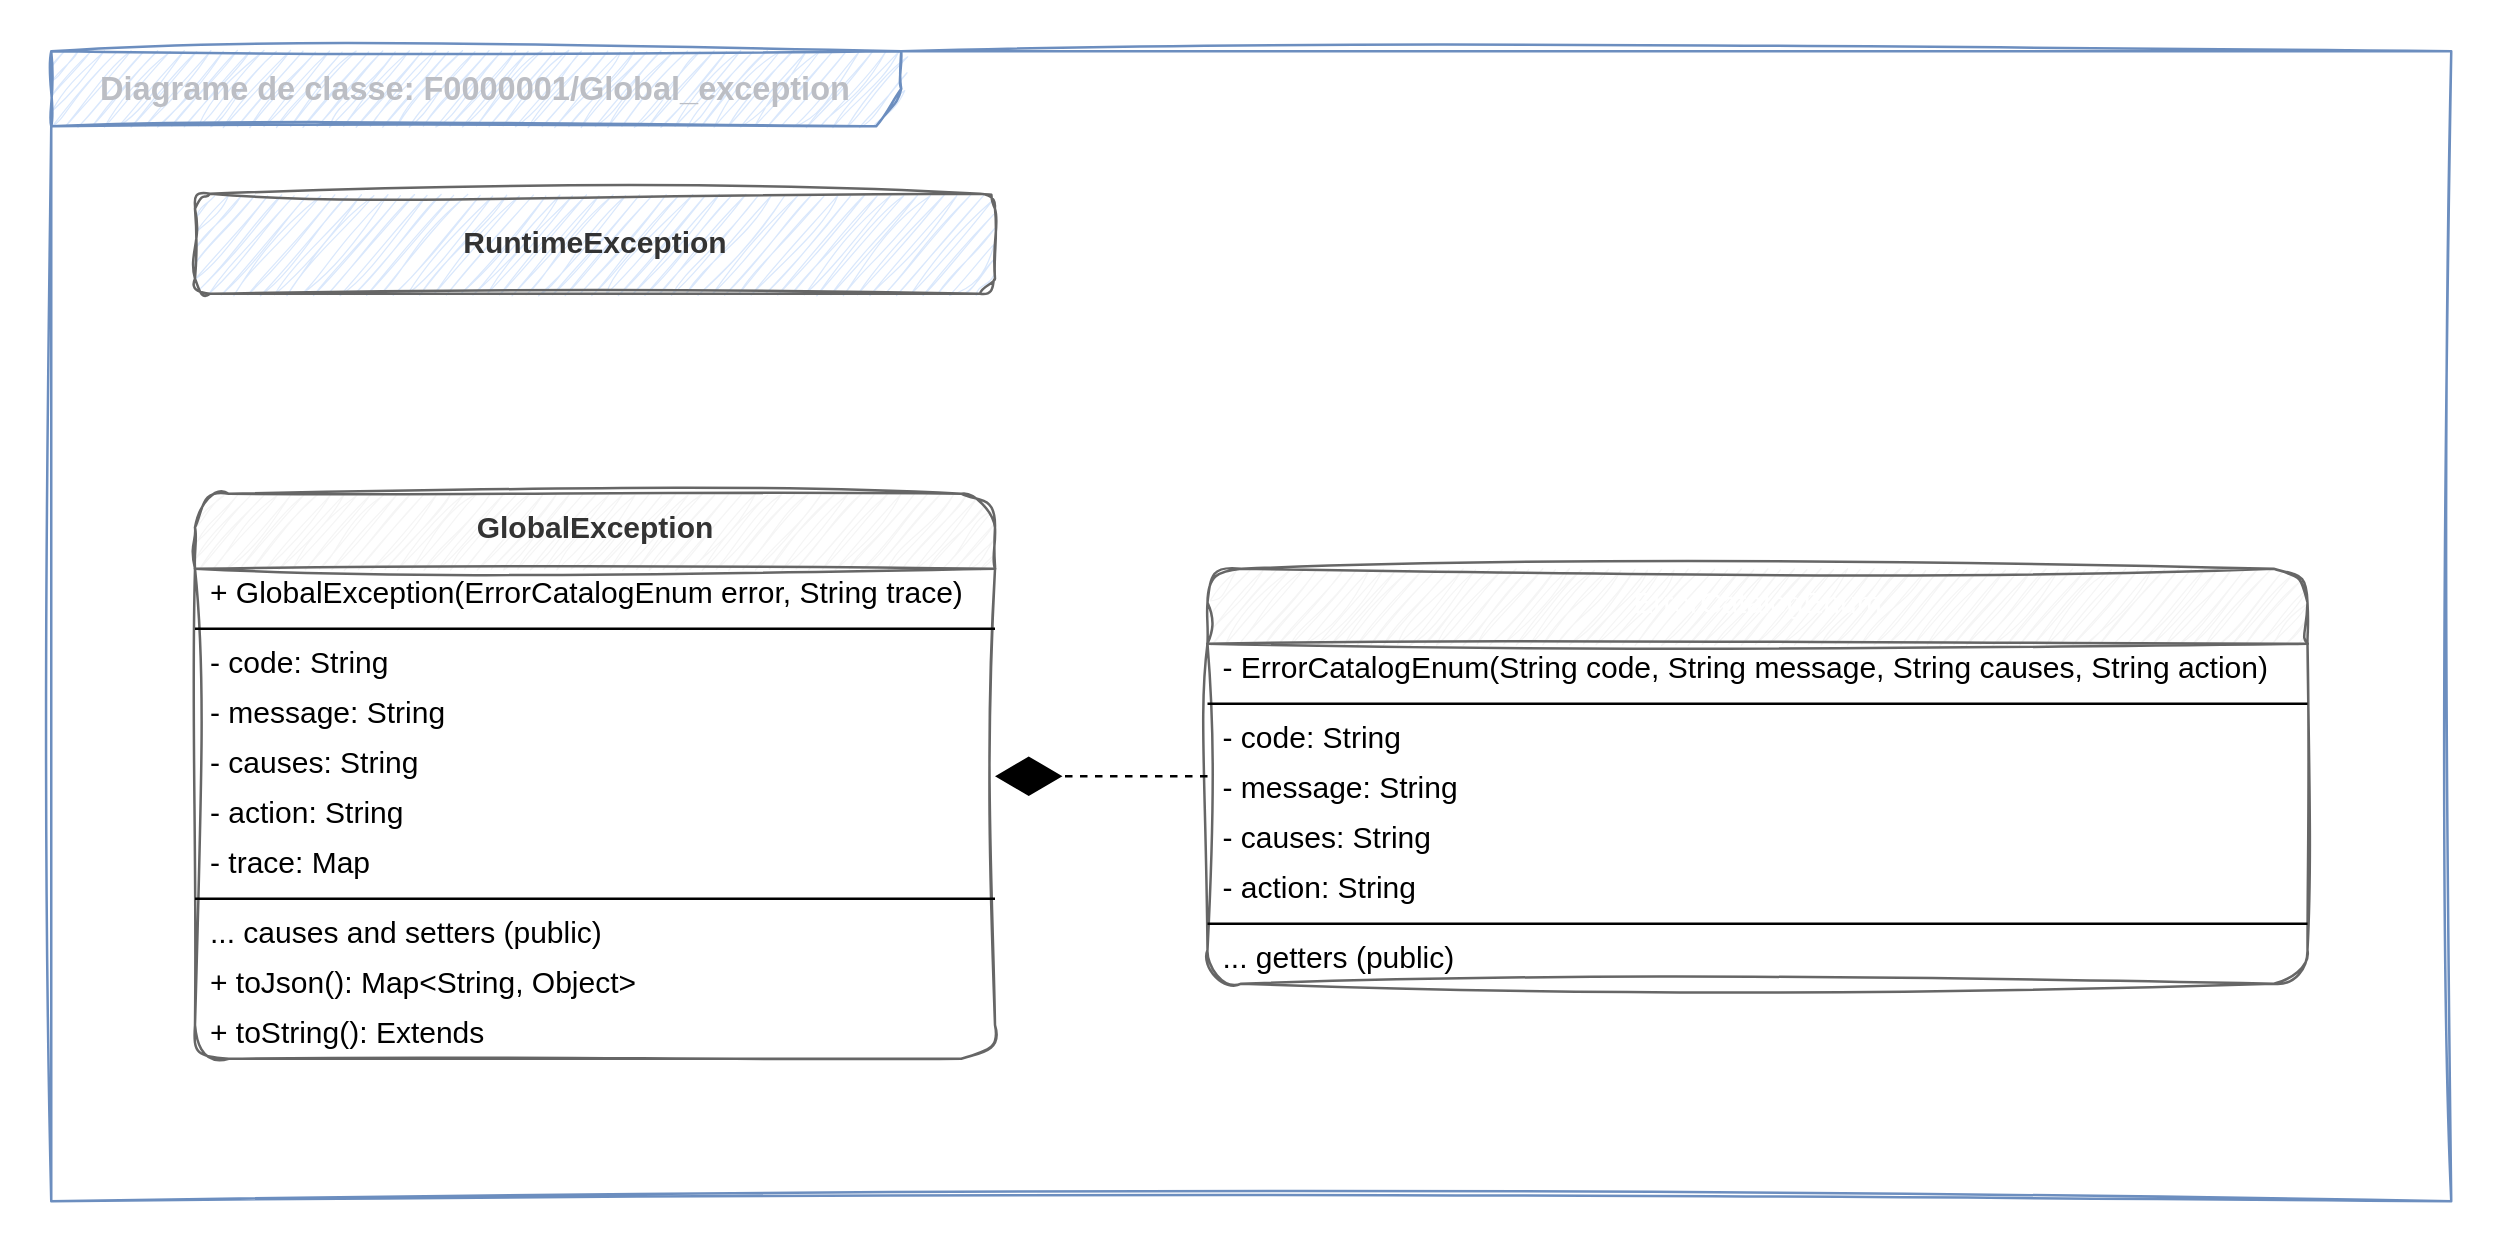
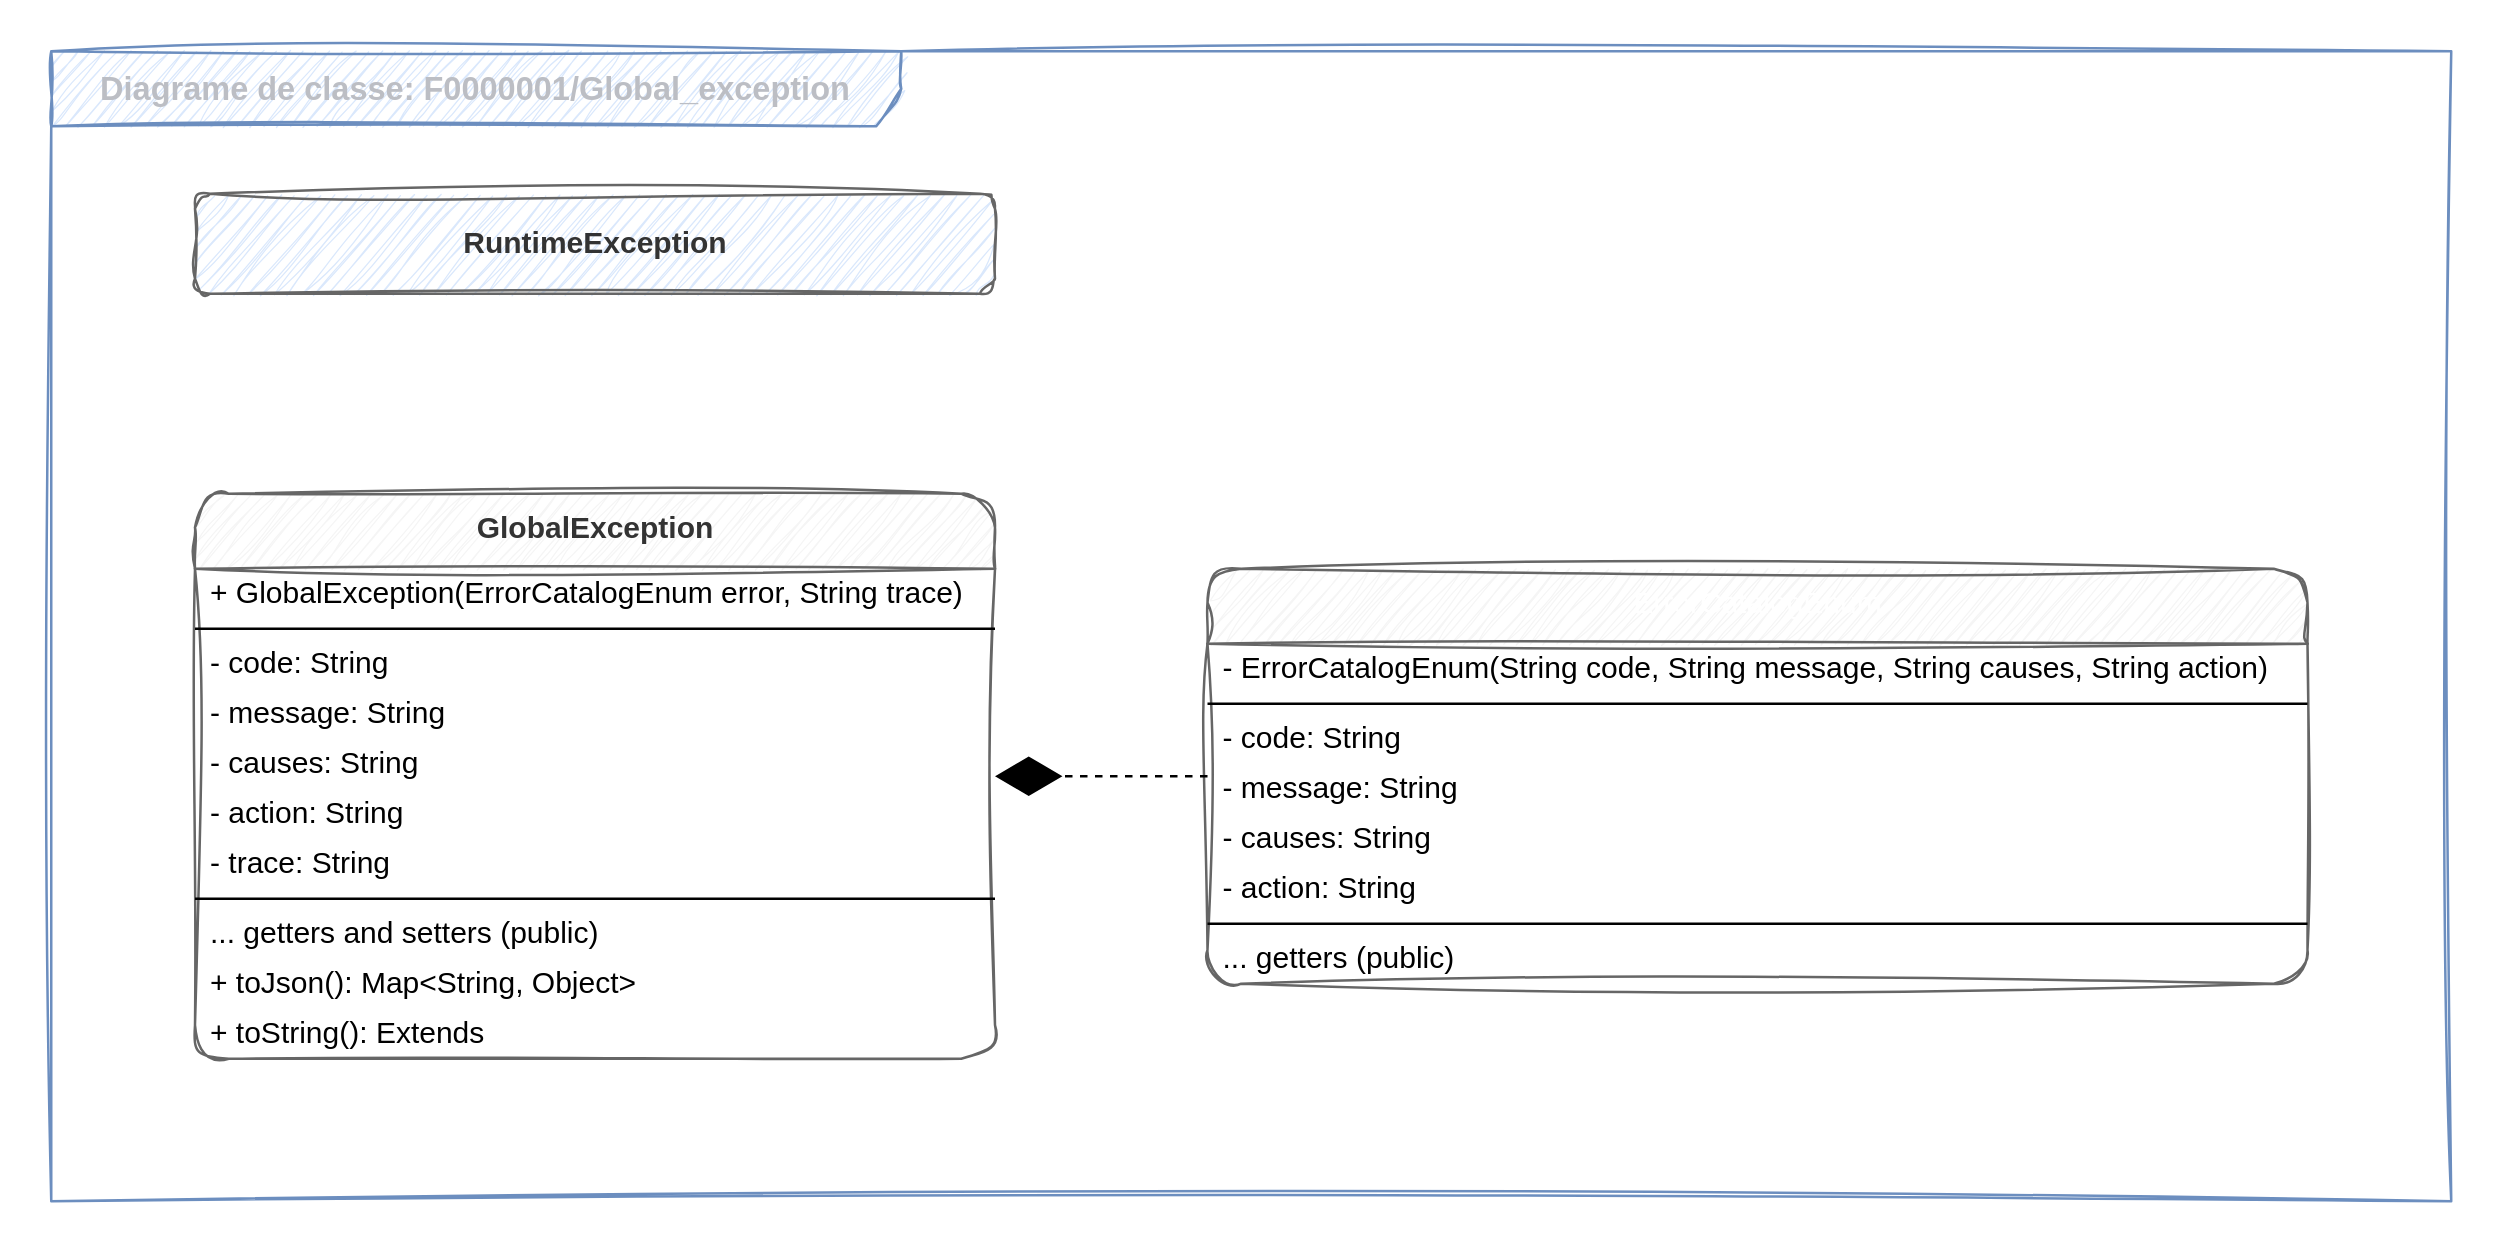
  <mxCell id="0" />
  <mxCell id="1" parent="0" />
  <mxCell id="2" value="&lt;span style=&quot;font-family: Helvetica, Arial, freesans, sans-serif; font-size: 13px; text-align: start;&quot;&gt;&lt;b style=&quot;&quot;&gt;&lt;font style=&quot;color: light-dark(rgb(188, 190, 196), rgb(255, 255, 255));&quot;&gt;Diagrame de classe:&amp;nbsp;&lt;/font&gt;&lt;/b&gt;&lt;/span&gt;&lt;span style=&quot;background-color: transparent; color: light-dark(rgb(0, 0, 0), rgb(255, 255, 255)); font-family: Helvetica, Arial, freesans, sans-serif; font-size: 13px; text-align: start;&quot;&gt;&lt;b&gt;&lt;font style=&quot;color: light-dark(rgb(188, 190, 196), rgb(255, 255, 255));&quot;&gt;F0000001&lt;/font&gt;&lt;/b&gt;&lt;/span&gt;&lt;span style=&quot;background-color: transparent; color: light-dark(rgb(0, 0, 0), rgb(255, 255, 255)); font-family: Helvetica, Arial, freesans, sans-serif; font-size: 13px; text-align: start;&quot;&gt;&lt;b&gt;&lt;font style=&quot;color: light-dark(rgb(188, 190, 196), rgb(255, 255, 255));&quot;&gt;/Global_exception&lt;/font&gt;&lt;/b&gt;&lt;/span&gt;" style="shape=umlFrame;whiteSpace=wrap;html=1;pointerEvents=0;recursiveResize=0;container=1;collapsible=0;width=340;sketch=1;curveFitting=1;jiggle=2;shadow=0;height=30;fillColor=light-dark(#DAE8FC,#3B3B3B);strokeColor=#6c8ebf;swimlaneFillColor=light-dark(transparent,#595959);" vertex="1" parent="1"><mxGeometry x="20" y="20" width="960" height="460" as="geometry" /></mxCell>
  <mxCell id="3" value="&lt;b&gt;GlobalException&lt;/b&gt;" style="swimlane;fontStyle=0;align=center;verticalAlign=top;childLayout=stackLayout;horizontal=1;startSize=30;horizontalStack=0;resizeParent=1;resizeParentMax=0;resizeLast=0;collapsible=0;marginBottom=0;html=1;whiteSpace=wrap;fillColor=#f5f5f5;strokeColor=#666666;rounded=1;sketch=1;curveFitting=1;jiggle=2;fontColor=#333333;" vertex="1" parent="2"><mxGeometry x="57.5" y="177" width="320" height="226" as="geometry" /></mxCell>
  <mxCell id="4" value="+ GlobalException(ErrorCatalogEnum error, String trace)" style="text;html=1;strokeColor=none;fillColor=none;align=left;verticalAlign=middle;spacingLeft=4;spacingRight=4;overflow=hidden;rotatable=0;points=[[0,0.5],[1,0.5]];portConstraint=eastwest;whiteSpace=wrap;" vertex="1" parent="3"><mxGeometry y="30" width="320" height="20" as="geometry" /></mxCell>
  <mxCell id="5" value="" style="line;strokeWidth=1;fillColor=none;align=left;verticalAlign=middle;spacingTop=-1;spacingLeft=3;spacingRight=3;rotatable=0;labelPosition=right;points=[];portConstraint=eastwest;" vertex="1" parent="3"><mxGeometry y="50" width="320" height="8" as="geometry" /></mxCell>
  <mxCell id="6" value="- code: String" style="text;html=1;strokeColor=none;fillColor=none;align=left;verticalAlign=middle;spacingLeft=4;spacingRight=4;overflow=hidden;rotatable=0;points=[[0,0.5],[1,0.5]];portConstraint=eastwest;whiteSpace=wrap;" vertex="1" parent="3"><mxGeometry y="58" width="320" height="20" as="geometry" /></mxCell>
  <mxCell id="7" value="- message: String" style="text;html=1;strokeColor=none;fillColor=none;align=left;verticalAlign=middle;spacingLeft=4;spacingRight=4;overflow=hidden;rotatable=0;points=[[0,0.5],[1,0.5]];portConstraint=eastwest;whiteSpace=wrap;" vertex="1" parent="3"><mxGeometry y="78" width="320" height="20" as="geometry" /></mxCell>
  <mxCell id="8" value="- causes: String" style="text;html=1;strokeColor=none;fillColor=none;align=left;verticalAlign=middle;spacingLeft=4;spacingRight=4;overflow=hidden;rotatable=0;points=[[0,0.5],[1,0.5]];portConstraint=eastwest;whiteSpace=wrap;" vertex="1" parent="3"><mxGeometry y="98" width="320" height="20" as="geometry" /></mxCell>
  <mxCell id="9" value="- action: String" style="text;html=1;strokeColor=none;fillColor=none;align=left;verticalAlign=middle;spacingLeft=4;spacingRight=4;overflow=hidden;rotatable=0;points=[[0,0.5],[1,0.5]];portConstraint=eastwest;whiteSpace=wrap;" vertex="1" parent="3"><mxGeometry y="118" width="320" height="20" as="geometry" /></mxCell>
- <mxCell id="10" value="- trace: Map" style="text;html=1;strokeColor=none;fillColor=none;align=left;verticalAlign=middle;spacingLeft=4;spacingRight=4;overflow=hidden;rotatable=0;points=[[0,0.5],[1,0.5]];portConstraint=eastwest;whiteSpace=wrap;" vertex="1" parent="3"><mxGeometry y="138" width="320" height="20" as="geometry" /></mxCell>
+ <mxCell id="10" value="- trace: String" style="text;html=1;strokeColor=none;fillColor=none;align=left;verticalAlign=middle;spacingLeft=4;spacingRight=4;overflow=hidden;rotatable=0;points=[[0,0.5],[1,0.5]];portConstraint=eastwest;whiteSpace=wrap;" vertex="1" parent="3"><mxGeometry y="138" width="320" height="20" as="geometry" /></mxCell>
  <mxCell id="11" value="" style="line;strokeWidth=1;fillColor=none;align=left;verticalAlign=middle;spacingTop=-1;spacingLeft=3;spacingRight=3;rotatable=0;labelPosition=right;points=[];portConstraint=eastwest;" vertex="1" parent="3"><mxGeometry y="158" width="320" height="8" as="geometry" /></mxCell>
- <mxCell id="12" value="... causes and setters (public)" style="text;html=1;strokeColor=none;fillColor=none;align=left;verticalAlign=middle;spacingLeft=4;spacingRight=4;overflow=hidden;rotatable=0;points=[[0,0.5],[1,0.5]];portConstraint=eastwest;whiteSpace=wrap;" vertex="1" parent="3"><mxGeometry y="166" width="320" height="20" as="geometry" /></mxCell>
+ <mxCell id="12" value="... getters and setters (public)" style="text;html=1;strokeColor=none;fillColor=none;align=left;verticalAlign=middle;spacingLeft=4;spacingRight=4;overflow=hidden;rotatable=0;points=[[0,0.5],[1,0.5]];portConstraint=eastwest;whiteSpace=wrap;" vertex="1" parent="3"><mxGeometry y="166" width="320" height="20" as="geometry" /></mxCell>
  <mxCell id="13" value="+ toJson(): Map&amp;lt;String, Object&amp;gt;" style="text;html=1;strokeColor=none;fillColor=none;align=left;verticalAlign=middle;spacingLeft=4;spacingRight=4;overflow=hidden;rotatable=0;points=[[0,0.5],[1,0.5]];portConstraint=eastwest;whiteSpace=wrap;" vertex="1" parent="3"><mxGeometry y="186" width="320" height="20" as="geometry" /></mxCell>
  <mxCell id="14" value="+ toString(): Extends" style="text;html=1;strokeColor=none;fillColor=none;align=left;verticalAlign=middle;spacingLeft=4;spacingRight=4;overflow=hidden;rotatable=0;points=[[0,0.5],[1,0.5]];portConstraint=eastwest;whiteSpace=wrap;" vertex="1" parent="3"><mxGeometry y="206" width="320" height="20" as="geometry" /></mxCell>
  <mxCell id="15" value="&lt;b&gt;RuntimeException&lt;/b&gt;" style="html=1;whiteSpace=wrap;fillColor=#dae8fc;strokeColor=#666666;rounded=1;sketch=1;curveFitting=1;jiggle=2;fontColor=#333333;" vertex="1" parent="2"><mxGeometry x="57.5" y="57" width="320" height="40" as="geometry" /></mxCell>
  <mxCell id="16" value="&lt;span style=&quot;text-align: left;&quot;&gt;&lt;font style=&quot;color: light-dark(rgb(255, 255, 255), rgb(255, 255, 255));&quot;&gt;ErrorCatalogEnum&lt;/font&gt;&lt;/span&gt;" style="swimlane;fontStyle=0;align=center;verticalAlign=top;childLayout=stackLayout;horizontal=1;startSize=30;horizontalStack=0;resizeParent=1;resizeParentMax=0;resizeLast=0;collapsible=0;marginBottom=0;html=1;whiteSpace=wrap;fillColor=#f5f5f5;strokeColor=#666666;rounded=1;sketch=1;curveFitting=1;jiggle=2;fontColor=#333333;" vertex="1" parent="2"><mxGeometry x="462.5" y="207" width="440" height="166" as="geometry" /></mxCell>
  <mxCell id="17" value="- ErrorCatalogEnum(String code, String message, String causes, String action)" style="text;html=1;strokeColor=none;fillColor=none;align=left;verticalAlign=middle;spacingLeft=4;spacingRight=4;overflow=hidden;rotatable=0;points=[[0,0.5],[1,0.5]];portConstraint=eastwest;whiteSpace=wrap;" vertex="1" parent="16"><mxGeometry y="30" width="440" height="20" as="geometry" /></mxCell>
  <mxCell id="18" value="" style="line;strokeWidth=1;fillColor=none;align=left;verticalAlign=middle;spacingTop=-1;spacingLeft=3;spacingRight=3;rotatable=0;labelPosition=right;points=[];portConstraint=eastwest;" vertex="1" parent="16"><mxGeometry y="50" width="440" height="8" as="geometry" /></mxCell>
  <mxCell id="19" value="- code: String" style="text;html=1;strokeColor=none;fillColor=none;align=left;verticalAlign=middle;spacingLeft=4;spacingRight=4;overflow=hidden;rotatable=0;points=[[0,0.5],[1,0.5]];portConstraint=eastwest;whiteSpace=wrap;" vertex="1" parent="16"><mxGeometry y="58" width="440" height="20" as="geometry" /></mxCell>
  <mxCell id="20" value="- message: String" style="text;html=1;strokeColor=none;fillColor=none;align=left;verticalAlign=middle;spacingLeft=4;spacingRight=4;overflow=hidden;rotatable=0;points=[[0,0.5],[1,0.5]];portConstraint=eastwest;whiteSpace=wrap;" vertex="1" parent="16"><mxGeometry y="78" width="440" height="20" as="geometry" /></mxCell>
  <mxCell id="21" value="- causes: String" style="text;html=1;strokeColor=none;fillColor=none;align=left;verticalAlign=middle;spacingLeft=4;spacingRight=4;overflow=hidden;rotatable=0;points=[[0,0.5],[1,0.5]];portConstraint=eastwest;whiteSpace=wrap;" vertex="1" parent="16"><mxGeometry y="98" width="440" height="20" as="geometry" /></mxCell>
  <mxCell id="22" value="- action: String" style="text;html=1;strokeColor=none;fillColor=none;align=left;verticalAlign=middle;spacingLeft=4;spacingRight=4;overflow=hidden;rotatable=0;points=[[0,0.5],[1,0.5]];portConstraint=eastwest;whiteSpace=wrap;" vertex="1" parent="16"><mxGeometry y="118" width="440" height="20" as="geometry" /></mxCell>
  <mxCell id="23" value="" style="line;strokeWidth=1;fillColor=none;align=left;verticalAlign=middle;spacingTop=-1;spacingLeft=3;spacingRight=3;rotatable=0;labelPosition=right;points=[];portConstraint=eastwest;" vertex="1" parent="16"><mxGeometry y="138" width="440" height="8" as="geometry" /></mxCell>
  <mxCell id="24" value="... getters (public)" style="text;html=1;strokeColor=none;fillColor=none;align=left;verticalAlign=middle;spacingLeft=4;spacingRight=4;overflow=hidden;rotatable=0;points=[[0,0.5],[1,0.5]];portConstraint=eastwest;whiteSpace=wrap;" vertex="1" parent="16"><mxGeometry y="146" width="440" height="20" as="geometry" /></mxCell>
  <mxCell id="25" value="" style="endArrow=diamondThin;endFill=1;endSize=24;html=1;rounded=0;startArrow=none;startFill=0;dashed=1;" edge="1" parent="2" source="16" target="3"><mxGeometry width="160" relative="1" as="geometry"><mxPoint x="290" y="280" as="sourcePoint" /><mxPoint x="450" y="280" as="targetPoint" /></mxGeometry></mxCell>
